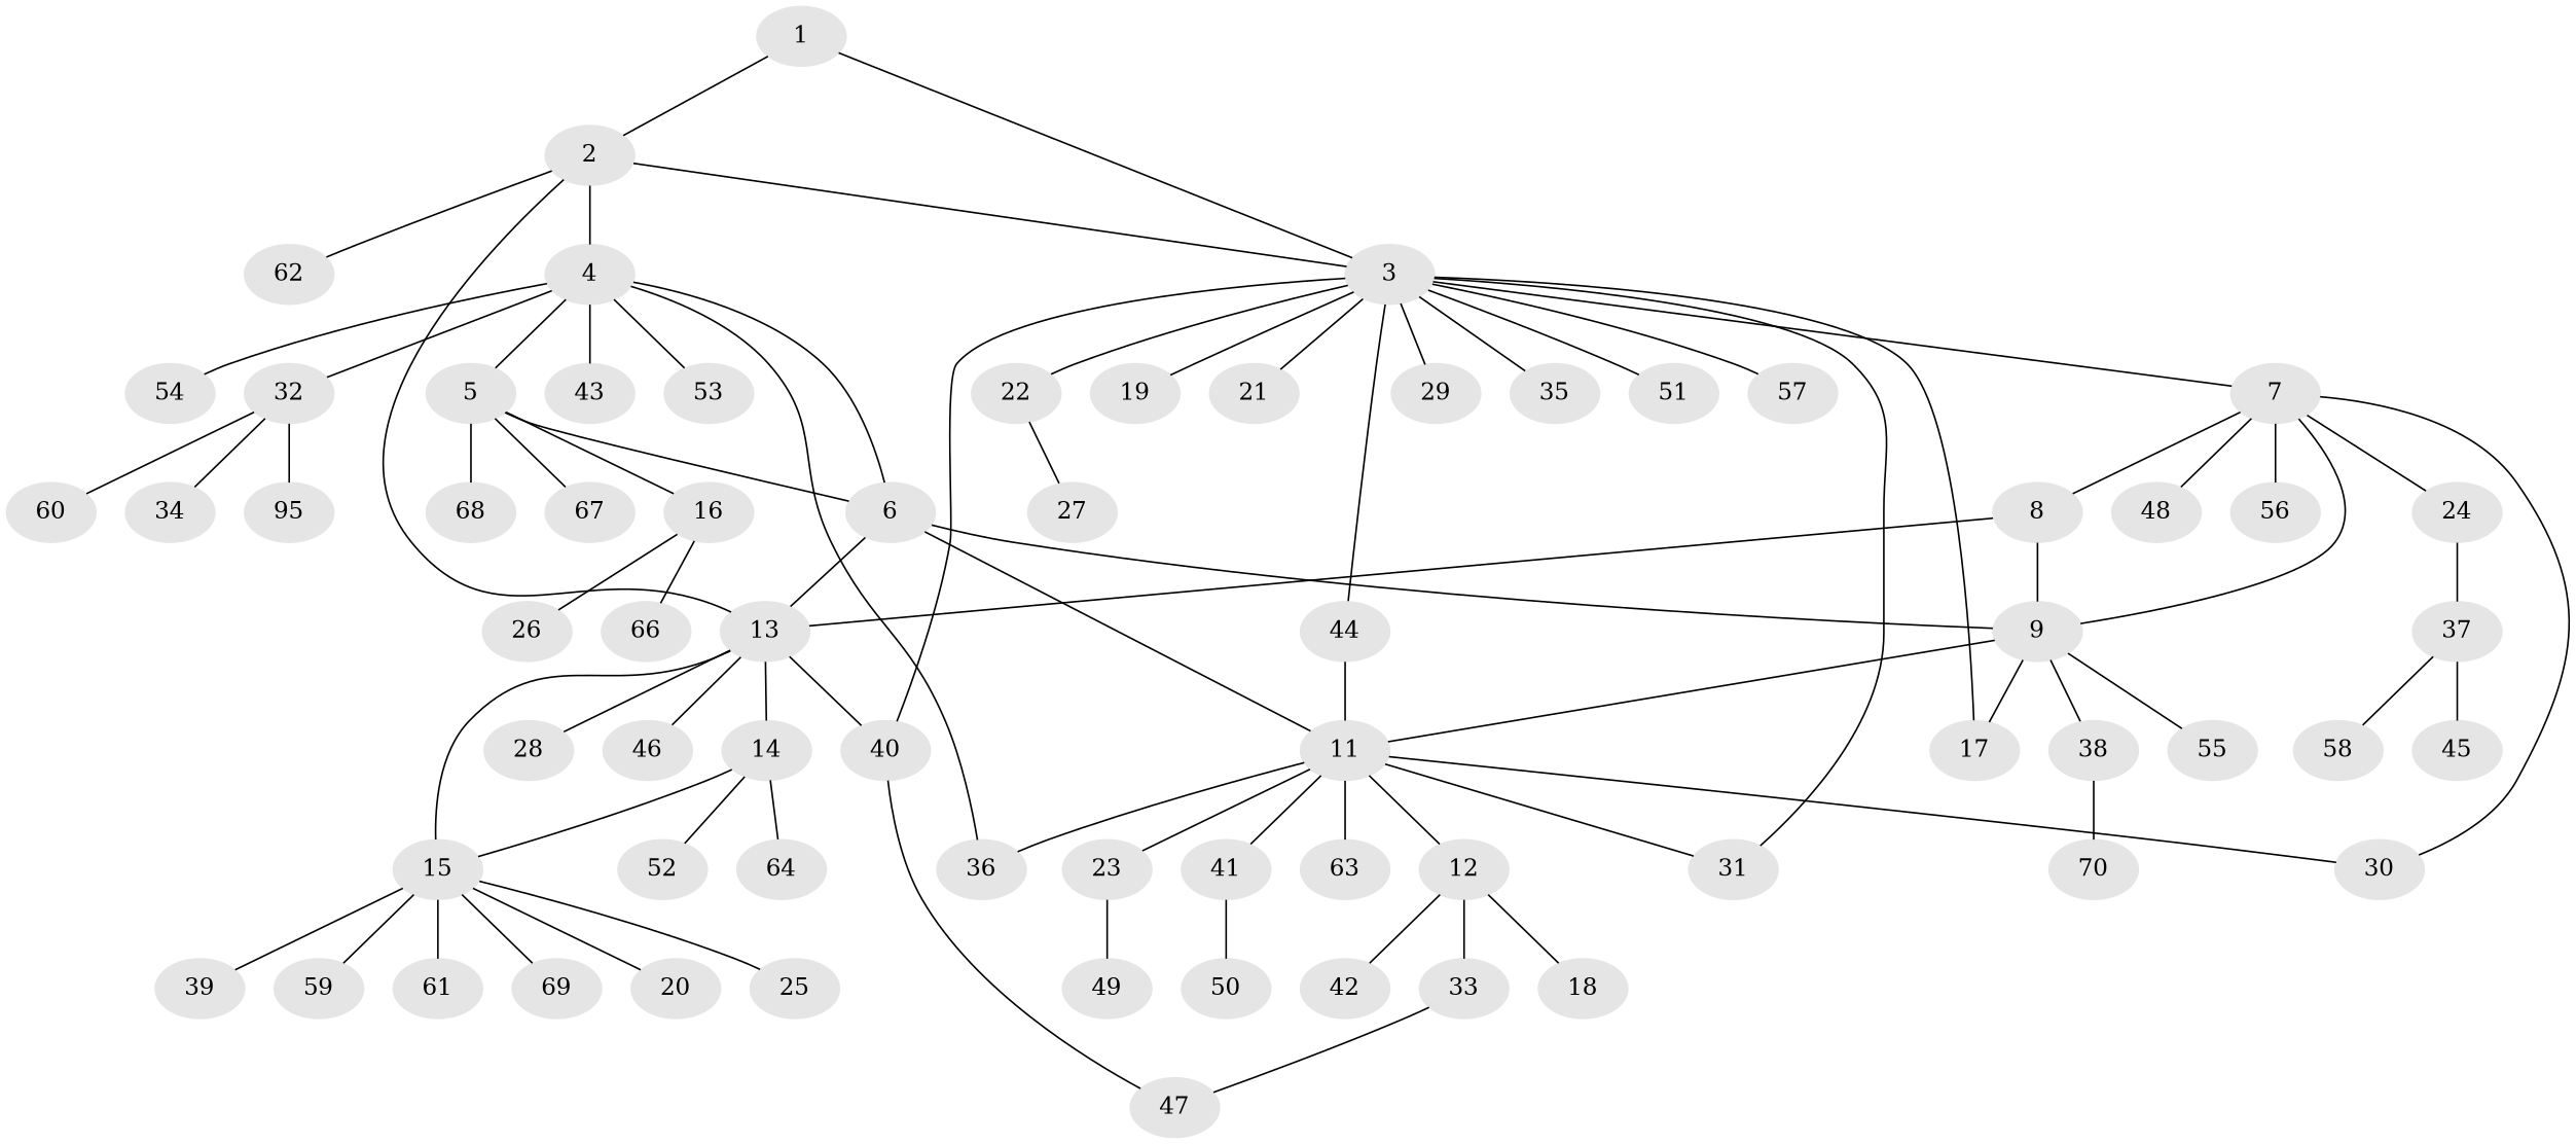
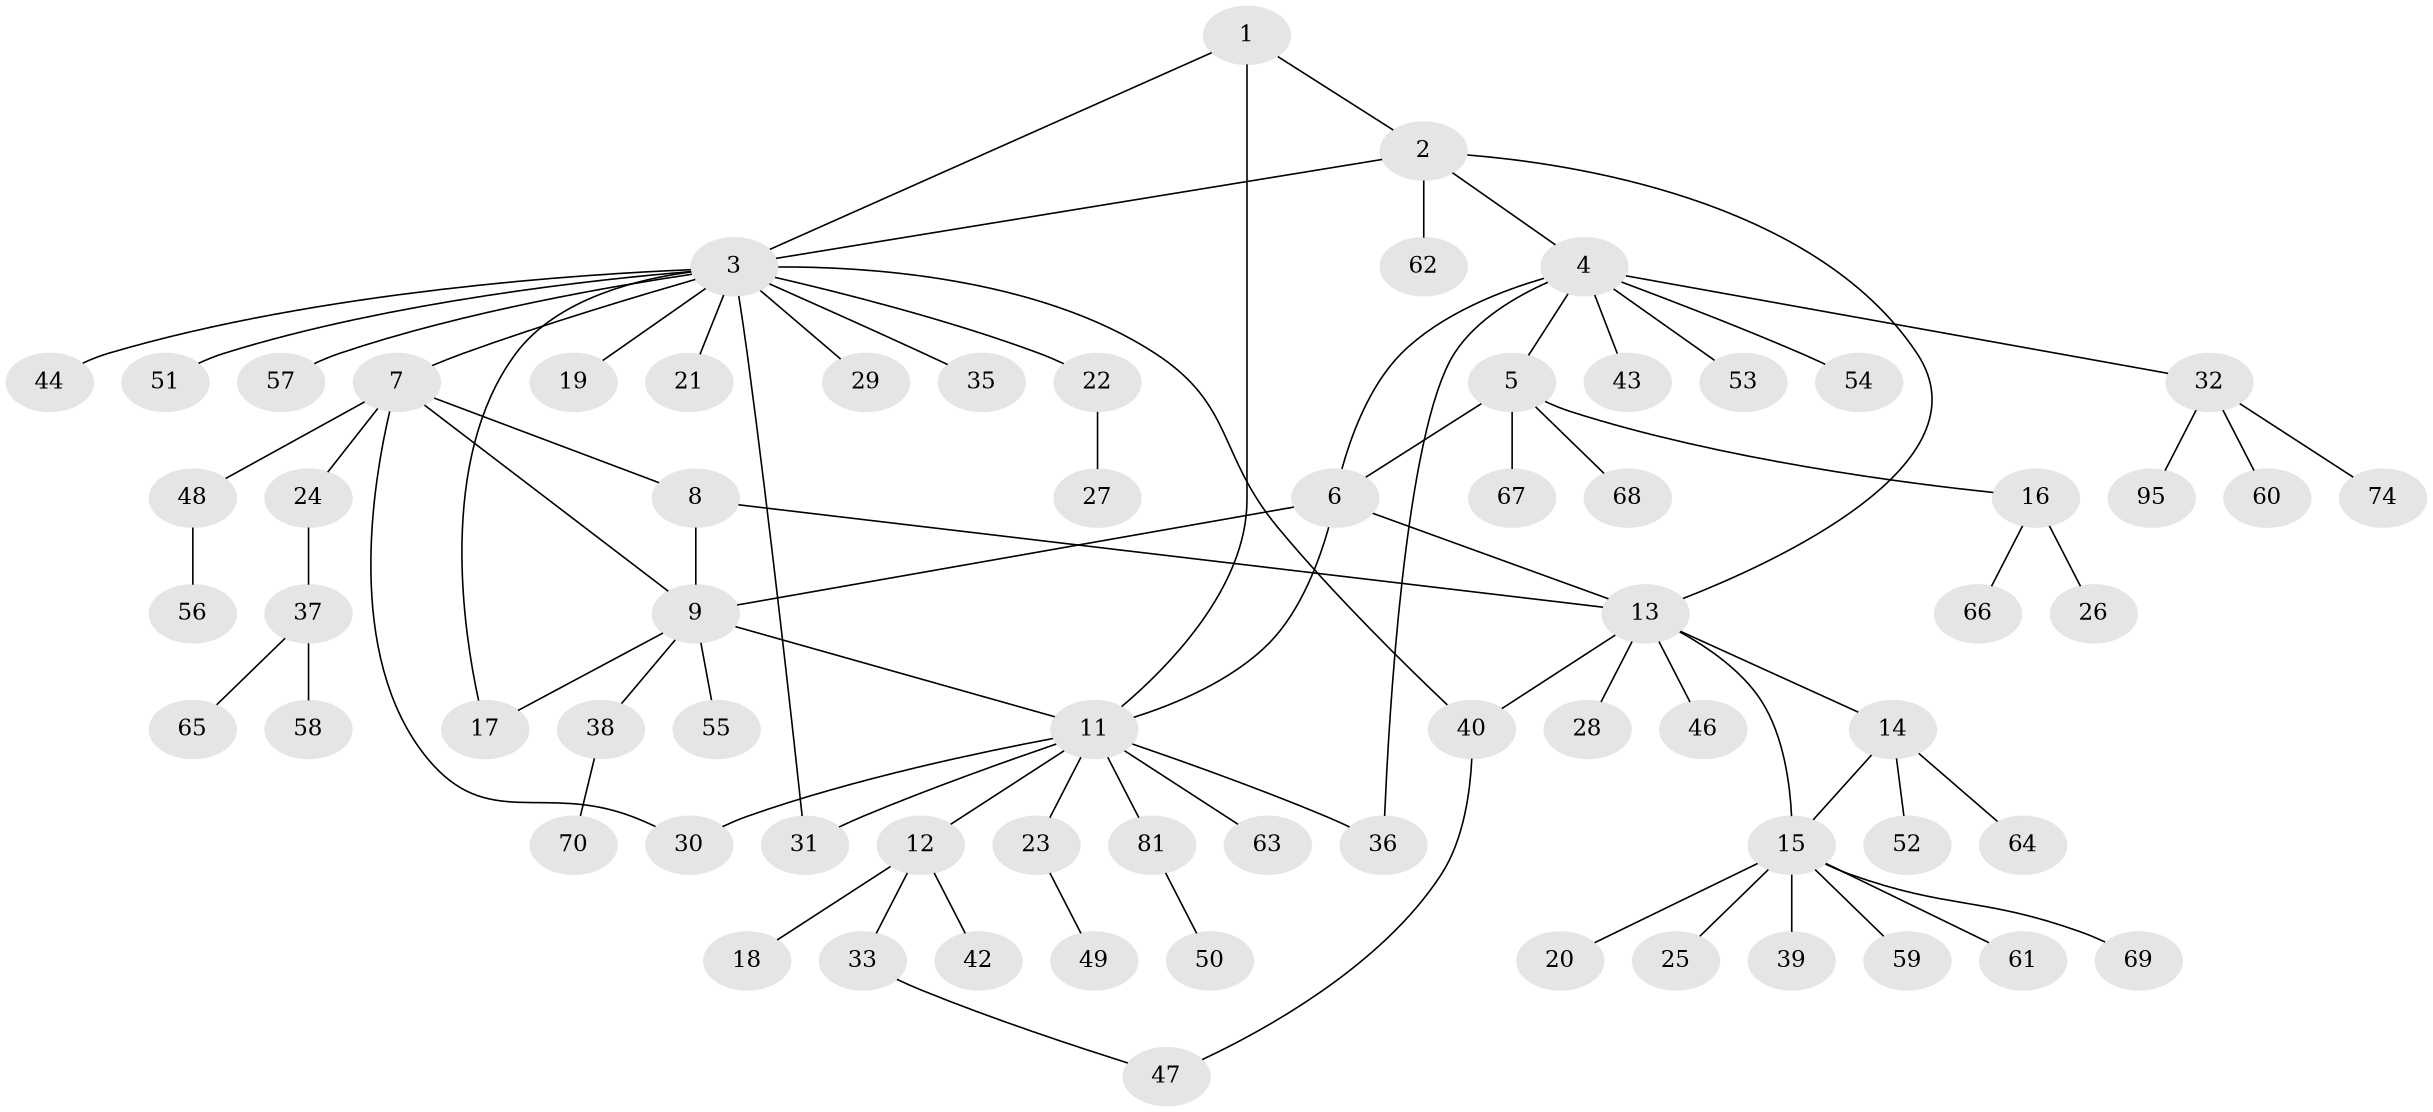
  graph {
    node [color=gray90 style=filled]
    1
    2
    3
    11
    4
    13
    62
    7
    17
    19
    21
    22
    29
    31
    35
    40
    44
    51
    57
    36
    30
    12
    23
-   41
+   41 [label=81]
    63
    5
    6
    32
    43
    53
    54
    14
    15
    28
    46
    9
    8
    24
    48
    56
    27
    47
    16
    67
    68
-   34
+   34 [label=74]
    n47 [label=95]
    60
    26
    66
    38
    55
    37
    70
    18
    33
    42
    52
    64
    49
    50
    20
    25
    39
    59
    61
    69
    58
-   65 [label=45]
+   65
    1 -- 2
    1 -- 3
-   44 -- 11
+   1 -- 11
    2 -- 3
    2 -- 4
    2 -- 13
    2 -- 62
    3 -- 7
    3 -- 17
    3 -- 19
    3 -- 21
    3 -- 22
    3 -- 29
    3 -- 31
    3 -- 35
    3 -- 40
    3 -- 44
    3 -- 51
    3 -- 57
    11 -- 31
    11 -- 36
    11 -- 30
    11 -- 12
    11 -- 23
    11 -- 41
    11 -- 63
    4 -- 36
    4 -- 5
    4 -- 6
    4 -- 32
    4 -- 43
    4 -- 53
    4 -- 54
    13 -- 40
    13 -- 14
    13 -- 15
    13 -- 28
    13 -- 46
    7 -- 30
    7 -- 9
    7 -- 8
    7 -- 24
    7 -- 48
-   7 -- 56
+   48 -- 56
    22 -- 27
    40 -- 47
    12 -- 18
    12 -- 33
    12 -- 42
    23 -- 49
    41 -- 50
    5 -- 6
    5 -- 16
    5 -- 67
    5 -- 68
    6 -- 11
    6 -- 13
    6 -- 9
    32 -- 34
    32 -- n47
    32 -- 60
    14 -- 15
    14 -- 52
    14 -- 64
    15 -- 20
    15 -- 25
    15 -- 39
    15 -- 59
    15 -- 61
    15 -- 69
    9 -- 11
    9 -- 17
    9 -- 38
    9 -- 55
    8 -- 13
    8 -- 9
    24 -- 37
    16 -- 26
    16 -- 66
    38 -- 70
    37 -- 58
    37 -- 65
    33 -- 47
  }
